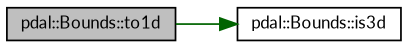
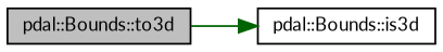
  digraph {
    rankdir=LR
    fontname=Lato
    node [color=black fontname=Lato fontsize=10 shape=record style=filled]
-   n1 [fillcolor=grey75 fontcolor=black height=0.2 label="pdal::Bounds::to1d" width=0.4]
+   n1 [fillcolor=grey75 fontcolor=black height=0.2 label="pdal::Bounds::to3d" width=0.4]
    n2 [fillcolor=white height=0.2 label="pdal::Bounds::is3d" width=0.4]
    n1 -> n2 [color=darkgreen fontname=Lato fontsize=10 labelfontname=Helvetica labelfontsize=10 style=solid]
  }
